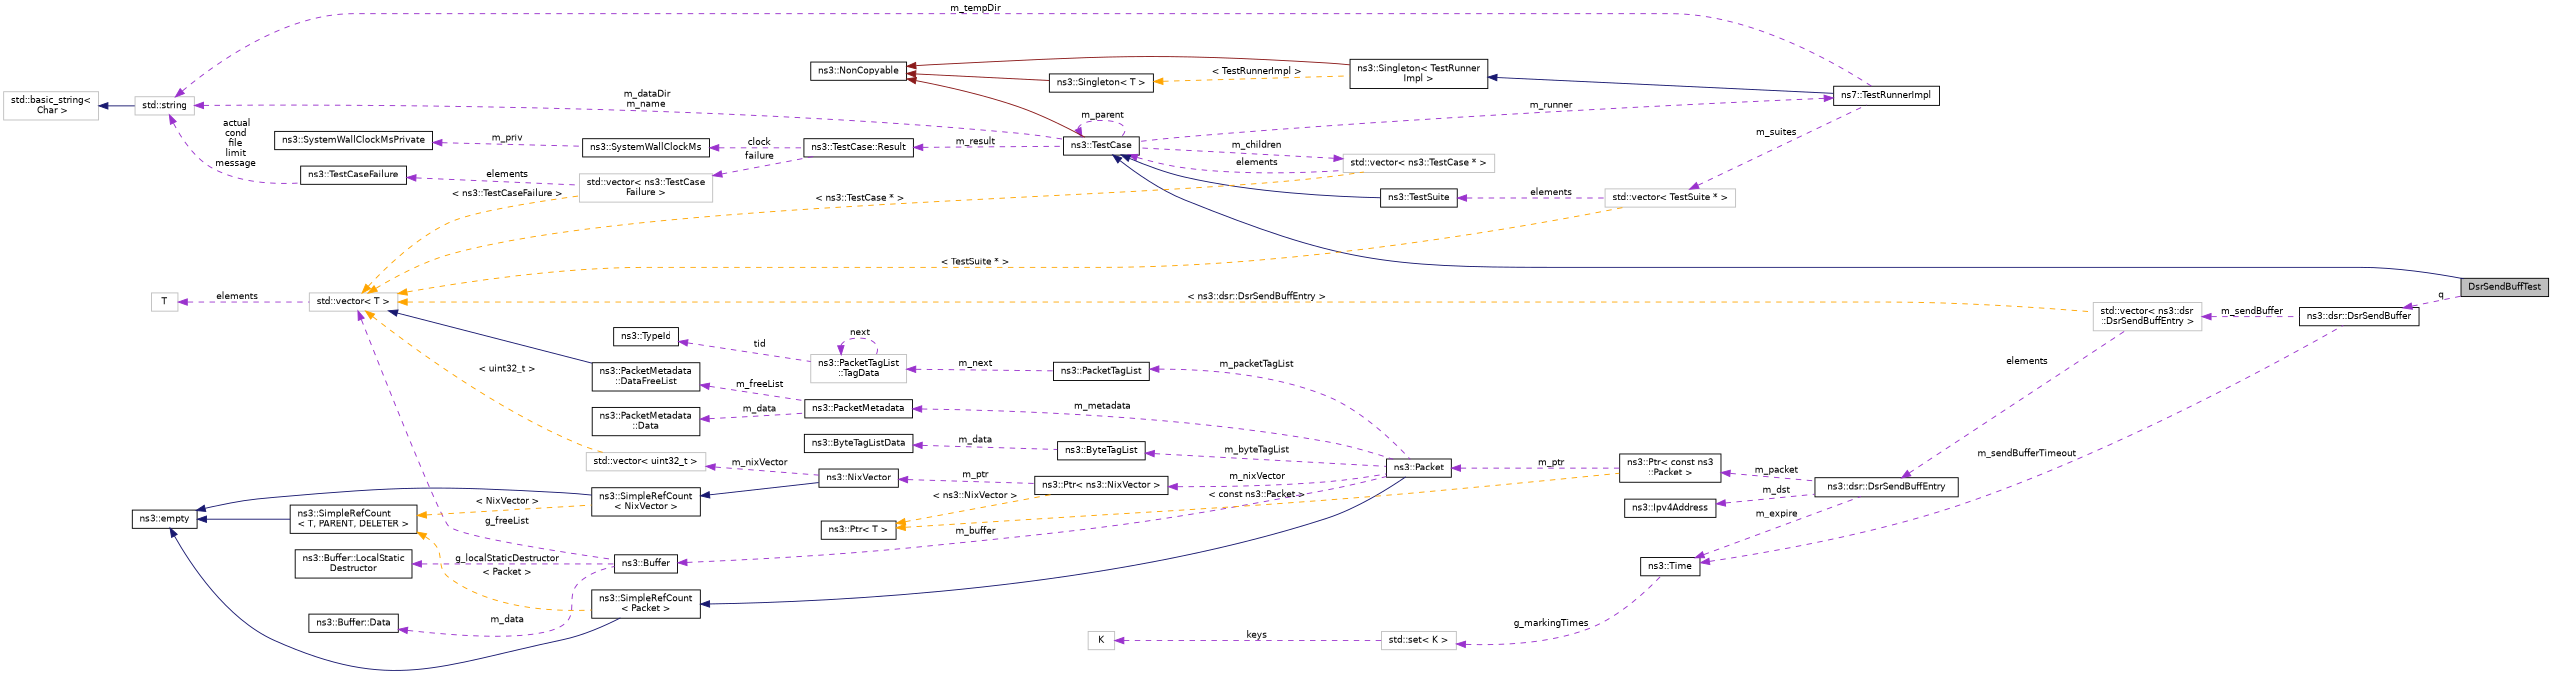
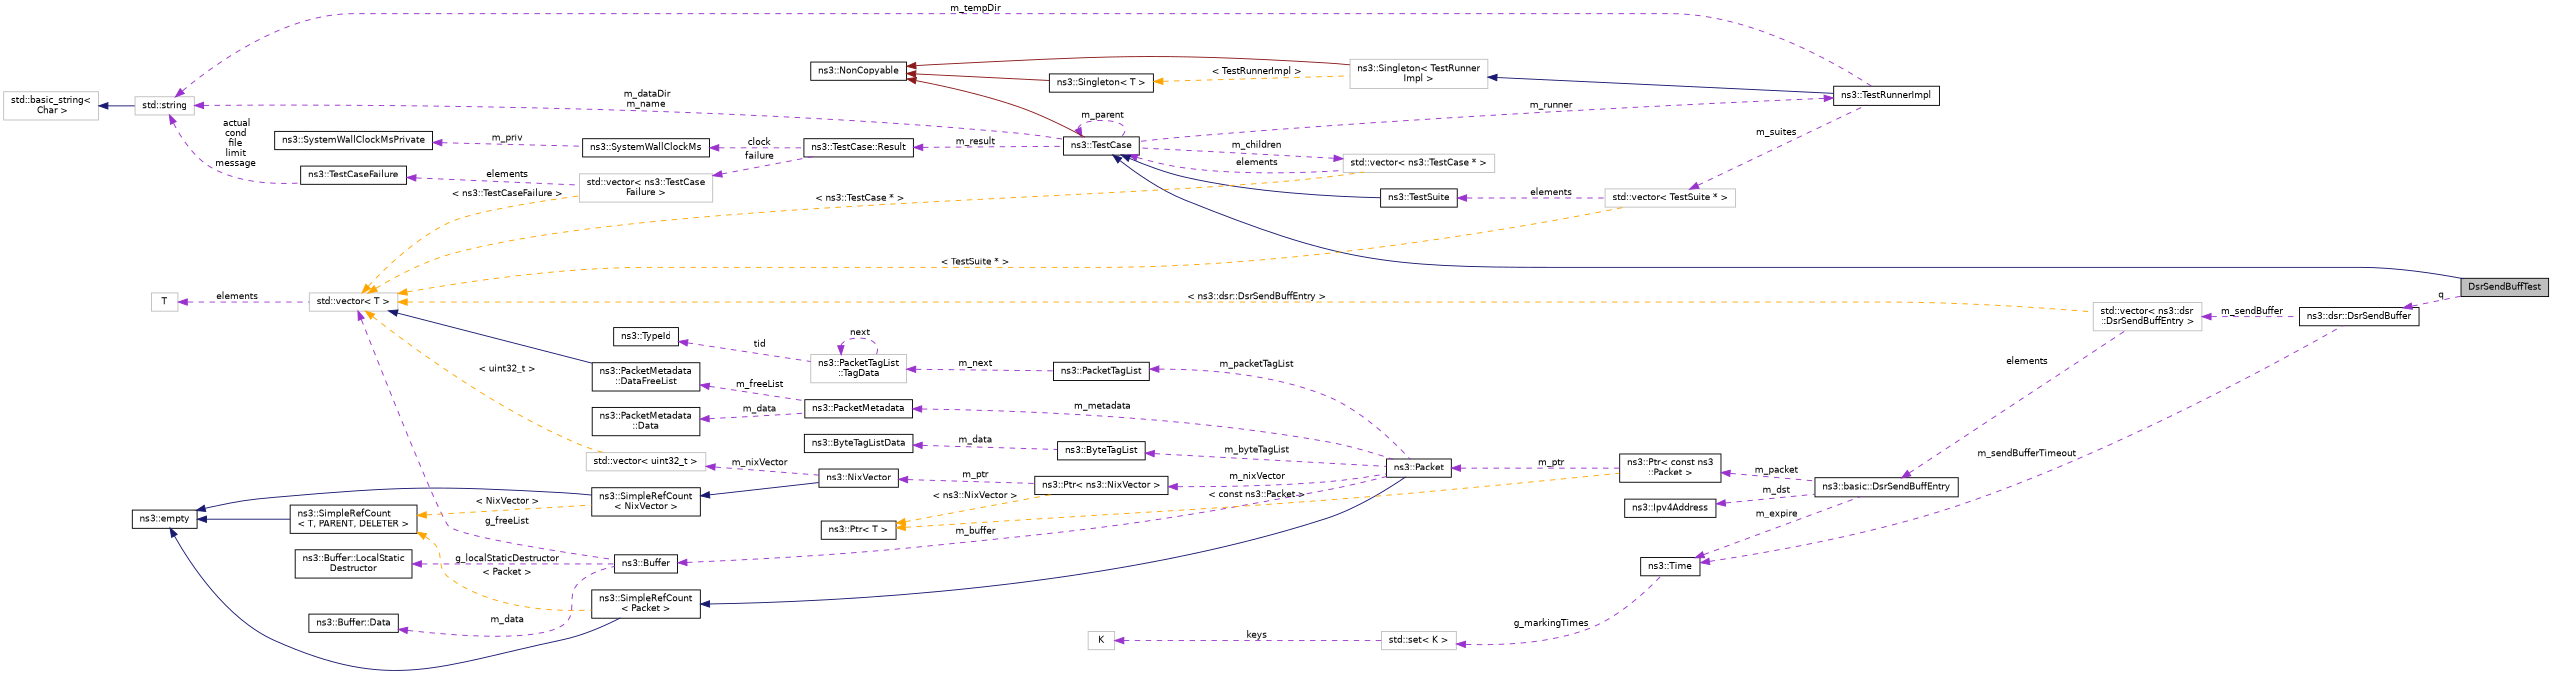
  digraph {
    rankdir=LR
    node [color=black fillcolor=white fontname=Helvetica fontsize=10 shape=record style=filled]
    edge [color=darkorchid3 dir=back fontname=Helvetica fontsize=10 labelfontname=Helvetica labelfontsize=10 style=dashed]
    n1 [fillcolor=grey75 fontcolor=black height=0.2 label=DsrSendBuffTest width=0.4]
    n2 [height=0.2 label="ns3::TestCase" width=0.4]
    n3 [color=grey75 height=0.2 label="std::vector\< ns3::TestCase * \>" width=0.4]
    n4 [height=0.2 label="ns3::TestSuite" width=0.4]
    n5 [color=grey75 height=0.2 label="std::vector\< TestSuite * \>" width=0.4]
    n6 [height=0.2 label="ns3::NonCopyable" width=0.4]
-   n7 [height=0.2 label="ns3::Singleton\< TestRunner\lImpl \>" width=0.4]
+   n7 [color=grey75 height=0.2 label="ns3::Singleton\< TestRunner\lImpl \>" width=0.4]
    n8 [height=0.2 label="ns3::Singleton\< T \>" width=0.4]
-   n9 [height=0.2 label="ns7::TestRunnerImpl" width=0.4]
+   n9 [height=0.2 label="ns3::TestRunnerImpl" width=0.4]
    n10 [color=grey75 height=0.2 label="std::vector\< T \>" width=0.4]
    n11 [color=grey75 height=0.2 label="std::vector\< ns3::TestCase\lFailure \>" width=0.4]
    n12 [color=grey75 height=0.2 label="std::vector\< ns3::dsr\l::DsrSendBuffEntry \>" width=0.4]
    n13 [color=grey75 height=0.2 label="std::vector\< uint32_t \>" width=0.4]
    n14 [height=0.2 label="ns3::PacketMetadata\l::DataFreeList" width=0.4]
    n15 [height=0.2 label="ns3::Buffer" width=0.4]
    n16 [height=0.2 label="ns3::TestCase::Result" width=0.4]
    n17 [height=0.2 label="ns3::dsr::DsrSendBuffer" width=0.4]
    n18 [height=0.2 label="ns3::NixVector" width=0.4]
    n19 [height=0.2 label="ns3::PacketMetadata" width=0.4]
    n20 [height=0.2 label="ns3::Packet" width=0.4]
    n21 [color=grey75 height=0.2 label=T width=0.4]
    n22 [color=grey75 height=0.2 label="std::string" width=0.4]
    n23 [height=0.2 label="ns3::TestCaseFailure" width=0.4]
    n24 [color=grey75 height=0.2 label="std::basic_string\<\l Char \>" width=0.4]
    n25 [height=0.2 label="ns3::SystemWallClockMs" width=0.4]
    n26 [height=0.2 label="ns3::SystemWallClockMsPrivate" width=0.4]
    n27 [height=0.2 label="ns3::Time" width=0.4]
-   n28 [height=0.2 label="ns3::dsr::DsrSendBuffEntry" width=0.4]
+   n28 [height=0.2 label="ns3::basic::DsrSendBuffEntry" width=0.4]
    n29 [color=grey75 height=0.2 label="std::set\< K \>" width=0.4]
    n30 [color=grey75 height=0.2 label=K width=0.4]
    n31 [height=0.2 label="ns3::Ptr\< const ns3\l::Packet \>" width=0.4]
    n32 [height=0.2 label="ns3::SimpleRefCount\l\< Packet \>" width=0.4]
    n33 [height=0.2 label="ns3::empty" width=0.4]
    n34 [height=0.2 label="ns3::SimpleRefCount\l\< T, PARENT, DELETER \>" width=0.4]
    n35 [height=0.2 label="ns3::SimpleRefCount\l\< NixVector \>" width=0.4]
    n36 [height=0.2 label="ns3::Ptr\< ns3::NixVector \>" width=0.4]
    n37 [height=0.2 label="ns3::Ptr\< T \>" width=0.4]
    n38 [height=0.2 label="ns3::PacketMetadata\l::Data" width=0.4]
    n39 [height=0.2 label="ns3::ByteTagList" width=0.4]
    n40 [height=0.2 label="ns3::ByteTagListData" width=0.4]
    n41 [height=0.2 label="ns3::PacketTagList" width=0.4]
    n42 [color=grey75 height=0.2 label="ns3::PacketTagList\l::TagData" width=0.4]
    n43 [height=0.2 label="ns3::TypeId" width=0.4]
    n44 [height=0.2 label="ns3::Buffer::Data" width=0.4]
    n45 [height=0.2 label="ns3::Buffer::LocalStatic\lDestructor" width=0.4]
    n46 [height=0.2 label="ns3::Ipv4Address" width=0.4]
    n2 -> n1 [color=midnightblue style=solid]
    n2 -> n2 [label=" m_parent"]
    n2 -> n3 [label=" elements"]
    n2 -> n4 [color=midnightblue style=solid]
    n3 -> n2 [label=" m_children"]
    n4 -> n5 [label=" elements"]
    n5 -> n9 [label=" m_suites"]
    n6 -> n2 [color=firebrick4 style=solid]
    n6 -> n7 [color=firebrick4 style=solid]
    n6 -> n8 [color=firebrick4 style=solid]
    n7 -> n9 [color=midnightblue style=solid]
    n8 -> n7 [color=orange label=" \< TestRunnerImpl \>"]
    n9 -> n2 [label=" m_runner"]
    n10 -> n3 [color=orange label=" \< ns3::TestCase * \>"]
    n10 -> n5 [color=orange label=" \< TestSuite * \>"]
    n10 -> n11 [color=orange label=" \< ns3::TestCaseFailure \>"]
    n10 -> n12 [color=orange label=" \< ns3::dsr::DsrSendBuffEntry \>"]
    n10 -> n13 [color=orange label=" \< uint32_t \>"]
    n10 -> n14 [color=midnightblue style=solid]
    n10 -> n15 [label=" g_freeList"]
    n11 -> n16 [label=" failure"]
    n12 -> n17 [label=" m_sendBuffer"]
    n13 -> n18 [label=" m_nixVector"]
    n14 -> n19 [label=" m_freeList"]
    n15 -> n20 [label=" m_buffer"]
    n16 -> n2 [label=" m_result"]
    n17 -> n1 [label=" q"]
    n18 -> n36 [label=" m_ptr"]
    n19 -> n20 [label=" m_metadata"]
    n20 -> n31 [label=" m_ptr"]
    n21 -> n10 [label=" elements"]
    n22 -> n2 [label=" m_dataDir\nm_name"]
    n22 -> n9 [label=" m_tempDir"]
    n22 -> n23 [label=" actual\ncond\nfile\nlimit\nmessage"]
    n23 -> n11 [label=" elements"]
    n24 -> n22 [color=midnightblue style=solid]
    n25 -> n16 [label=" clock"]
    n26 -> n25 [label=" m_priv"]
    n27 -> n17 [label=" m_sendBufferTimeout"]
    n27 -> n28 [label=" m_expire"]
    n28 -> n12 [label=" elements"]
    n29 -> n27 [label=" g_markingTimes"]
    n30 -> n29 [label=" keys"]
    n31 -> n28 [label=" m_packet"]
    n32 -> n20 [color=midnightblue style=solid]
    n33 -> n32 [color=midnightblue style=solid]
    n33 -> n34 [color=midnightblue style=solid]
    n33 -> n35 [color=midnightblue style=solid]
    n34 -> n32 [color=orange label=" \< Packet \>"]
    n34 -> n35 [color=orange label=" \< NixVector \>"]
    n35 -> n18 [color=midnightblue style=solid]
    n36 -> n20 [label=" m_nixVector"]
    n37 -> n31 [color=orange label=" \< const ns3::Packet \>"]
    n37 -> n36 [color=orange label=" \< ns3::NixVector \>"]
    n38 -> n19 [label=" m_data"]
    n39 -> n20 [label=" m_byteTagList"]
    n40 -> n39 [label=" m_data"]
    n41 -> n20 [label=" m_packetTagList"]
    n42 -> n41 [label=" m_next"]
    n42 -> n42 [label=" next"]
    n43 -> n42 [label=" tid"]
    n44 -> n15 [label=" m_data"]
    n45 -> n15 [label=" g_localStaticDestructor"]
    n46 -> n28 [label=" m_dst"]
  }
